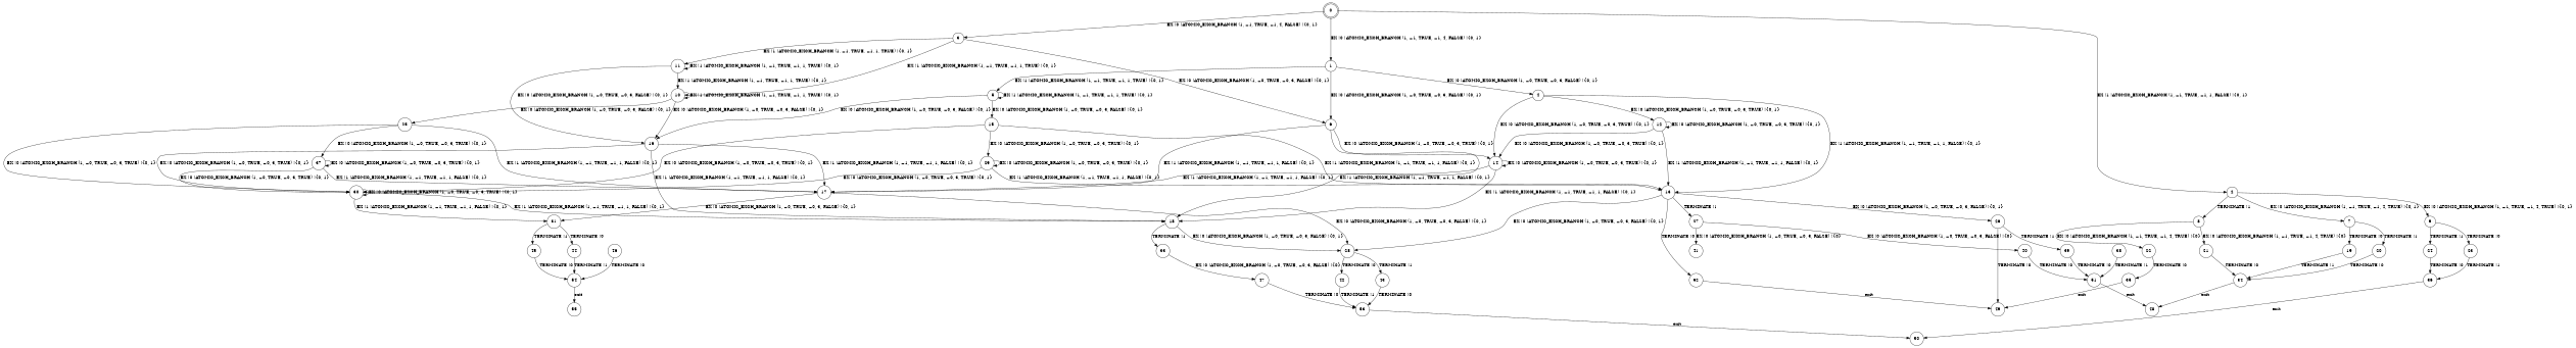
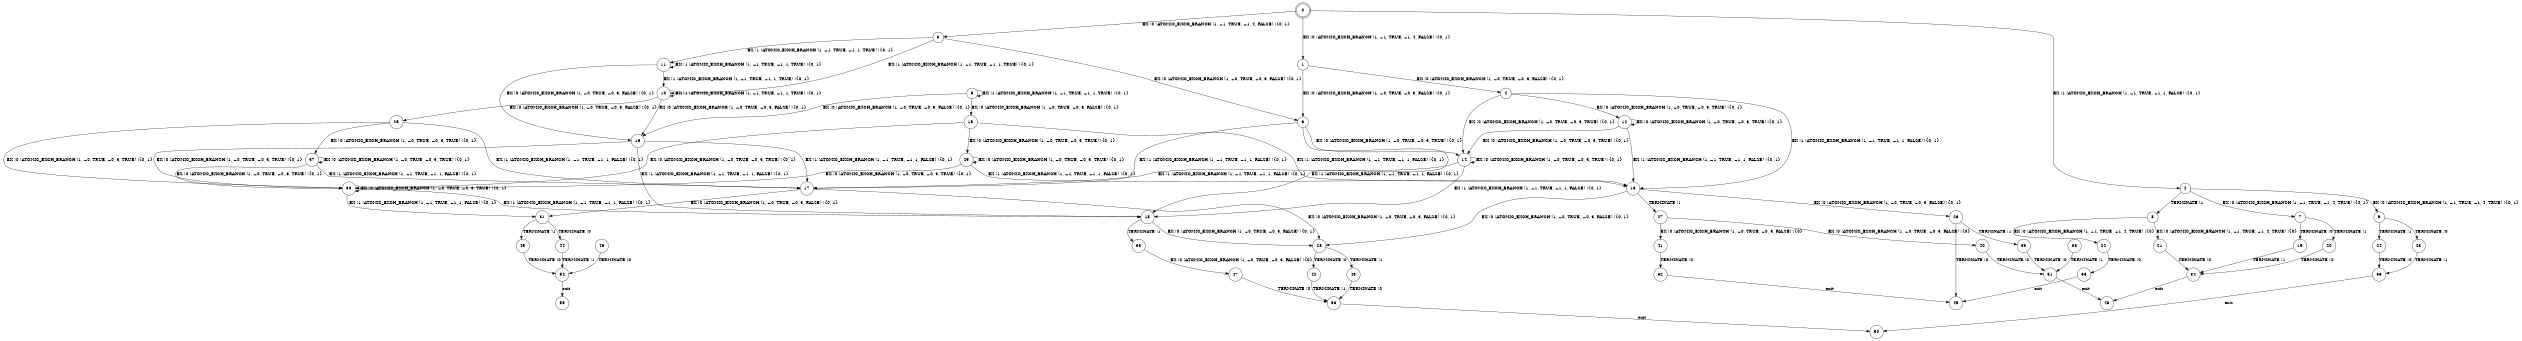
  digraph {
    node [shape=circle]
    0 [peripheries=2]
    1
    2
    3
    4
    5
    6
    7
    8
    9
    10
    11
    12
    13
    14
    15
    16
    17
    18
    19
    20
    21
    22
    23
    24
    25
    26
    27
    28
    29
    30
    31
    33
    34
    35
    36
    37
    39
    49
    40
    41
    42
    43
    44
    45
    47
    48
    50
    38
    51
    52
    53
    54
    46
    55
    0 -> 1 [label="EX !0 !ATOMIC_EXCH_BRANCH (1, +1, TRUE, +1, 4, FALSE) !{0, 1}"]
    0 -> 2 [label="EX !1 !ATOMIC_EXCH_BRANCH (1, +1, TRUE, +1, 1, FALSE) !{0, 1}"]
    0 -> 3 [label="EX !0 !ATOMIC_EXCH_BRANCH (1, +1, TRUE, +1, 4, FALSE) !{0, 1}"]
    1 -> 4 [label="EX !0 !ATOMIC_EXCH_BRANCH (1, +0, TRUE, +0, 3, FALSE) !{0, 1}"]
-   1 -> 5 [label="EX !1 !ATOMIC_EXCH_BRANCH (1, +1, TRUE, +1, 1, TRUE) !{0, 1}"]
    1 -> 6 [label="EX !0 !ATOMIC_EXCH_BRANCH (1, +0, TRUE, +0, 3, FALSE) !{0, 1}"]
    2 -> 7 [label="EX !0 !ATOMIC_EXCH_BRANCH (1, +1, TRUE, +1, 4, TRUE) !{0, 1}"]
    2 -> 8 [label="TERMINATE !1"]
    2 -> 9 [label="EX !0 !ATOMIC_EXCH_BRANCH (1, +1, TRUE, +1, 4, TRUE) !{0, 1}"]
    3 -> 6 [label="EX !0 !ATOMIC_EXCH_BRANCH (1, +0, TRUE, +0, 3, FALSE) !{0, 1}"]
    3 -> 10 [label="EX !1 !ATOMIC_EXCH_BRANCH (1, +1, TRUE, +1, 1, TRUE) !{0, 1}"]
    3 -> 11 [label="EX !1 !ATOMIC_EXCH_BRANCH (1, +1, TRUE, +1, 1, TRUE) !{0, 1}"]
    4 -> 12 [label="EX !0 !ATOMIC_EXCH_BRANCH (1, +0, TRUE, +0, 3, TRUE) !{0, 1}"]
    4 -> 13 [label="EX !1 !ATOMIC_EXCH_BRANCH (1, +1, TRUE, +1, 1, FALSE) !{0, 1}"]
    4 -> 14 [label="EX !0 !ATOMIC_EXCH_BRANCH (1, +0, TRUE, +0, 3, TRUE) !{0, 1}"]
    5 -> 5 [label="EX !1 !ATOMIC_EXCH_BRANCH (1, +1, TRUE, +1, 1, TRUE) !{0, 1}"]
    5 -> 15 [label="EX !0 !ATOMIC_EXCH_BRANCH (1, +0, TRUE, +0, 3, FALSE) !{0, 1}"]
    5 -> 16 [label="EX !0 !ATOMIC_EXCH_BRANCH (1, +0, TRUE, +0, 3, FALSE) !{0, 1}"]
    6 -> 14 [label="EX !0 !ATOMIC_EXCH_BRANCH (1, +0, TRUE, +0, 3, TRUE) !{0, 1}"]
    6 -> 17 [label="EX !1 !ATOMIC_EXCH_BRANCH (1, +1, TRUE, +1, 1, FALSE) !{0, 1}"]
    6 -> 18 [label="EX !1 !ATOMIC_EXCH_BRANCH (1, +1, TRUE, +1, 1, FALSE) !{0, 1}"]
    7 -> 19 [label="TERMINATE !0"]
    7 -> 20 [label="TERMINATE !1"]
    8 -> 21 [label="EX !0 !ATOMIC_EXCH_BRANCH (1, +1, TRUE, +1, 4, TRUE) !{0}"]
    8 -> 22 [label="EX !0 !ATOMIC_EXCH_BRANCH (1, +1, TRUE, +1, 4, TRUE) !{0}"]
    9 -> 23 [label="TERMINATE !0"]
    9 -> 24 [label="TERMINATE !1"]
    10 -> 10 [label="EX !1 !ATOMIC_EXCH_BRANCH (1, +1, TRUE, +1, 1, TRUE) !{0, 1}"]
    10 -> 16 [label="EX !0 !ATOMIC_EXCH_BRANCH (1, +0, TRUE, +0, 3, FALSE) !{0, 1}"]
    10 -> 25 [label="EX !0 !ATOMIC_EXCH_BRANCH (1, +0, TRUE, +0, 3, FALSE) !{0, 1}"]
    11 -> 10 [label="EX !1 !ATOMIC_EXCH_BRANCH (1, +1, TRUE, +1, 1, TRUE) !{0, 1}"]
    11 -> 11 [label="EX !1 !ATOMIC_EXCH_BRANCH (1, +1, TRUE, +1, 1, TRUE) !{0, 1}"]
    11 -> 16 [label="EX !0 !ATOMIC_EXCH_BRANCH (1, +0, TRUE, +0, 3, FALSE) !{0, 1}"]
    12 -> 12 [label="EX !0 !ATOMIC_EXCH_BRANCH (1, +0, TRUE, +0, 3, TRUE) !{0, 1}"]
    12 -> 13 [label="EX !1 !ATOMIC_EXCH_BRANCH (1, +1, TRUE, +1, 1, FALSE) !{0, 1}"]
    12 -> 14 [label="EX !0 !ATOMIC_EXCH_BRANCH (1, +0, TRUE, +0, 3, TRUE) !{0, 1}"]
    13 -> 26 [label="EX !0 !ATOMIC_EXCH_BRANCH (1, +0, TRUE, +0, 3, FALSE) !{0, 1}"]
    13 -> 27 [label="TERMINATE !1"]
    13 -> 28 [label="EX !0 !ATOMIC_EXCH_BRANCH (1, +0, TRUE, +0, 3, FALSE) !{0, 1}"]
    14 -> 14 [label="EX !0 !ATOMIC_EXCH_BRANCH (1, +0, TRUE, +0, 3, TRUE) !{0, 1}"]
    14 -> 17 [label="EX !1 !ATOMIC_EXCH_BRANCH (1, +1, TRUE, +1, 1, FALSE) !{0, 1}"]
    14 -> 18 [label="EX !1 !ATOMIC_EXCH_BRANCH (1, +1, TRUE, +1, 1, FALSE) !{0, 1}"]
    15 -> 13 [label="EX !1 !ATOMIC_EXCH_BRANCH (1, +1, TRUE, +1, 1, FALSE) !{0, 1}"]
    15 -> 29 [label="EX !0 !ATOMIC_EXCH_BRANCH (1, +0, TRUE, +0, 3, TRUE) !{0, 1}"]
    15 -> 30 [label="EX !0 !ATOMIC_EXCH_BRANCH (1, +0, TRUE, +0, 3, TRUE) !{0, 1}"]
    16 -> 17 [label="EX !1 !ATOMIC_EXCH_BRANCH (1, +1, TRUE, +1, 1, FALSE) !{0, 1}"]
    16 -> 18 [label="EX !1 !ATOMIC_EXCH_BRANCH (1, +1, TRUE, +1, 1, FALSE) !{0, 1}"]
    16 -> 30 [label="EX !0 !ATOMIC_EXCH_BRANCH (1, +0, TRUE, +0, 3, TRUE) !{0, 1}"]
    17 -> 28 [label="EX !0 !ATOMIC_EXCH_BRANCH (1, +0, TRUE, +0, 3, FALSE) !{0, 1}"]
    17 -> 31 [label="EX !0 !ATOMIC_EXCH_BRANCH (1, +0, TRUE, +0, 3, FALSE) !{0, 1}"]
    18 -> 28 [label="EX !0 !ATOMIC_EXCH_BRANCH (1, +0, TRUE, +0, 3, FALSE) !{0, 1}"]
    18 -> 33 [label="TERMINATE !1"]
    19 -> 34 [label="TERMINATE !1"]
    20 -> 34 [label="TERMINATE !0"]
    21 -> 34 [label="TERMINATE !0"]
    22 -> 35 [label="TERMINATE !0"]
    23 -> 36 [label="TERMINATE !1"]
    24 -> 36 [label="TERMINATE !0"]
    25 -> 17 [label="EX !1 !ATOMIC_EXCH_BRANCH (1, +1, TRUE, +1, 1, FALSE) !{0, 1}"]
    25 -> 30 [label="EX !0 !ATOMIC_EXCH_BRANCH (1, +0, TRUE, +0, 3, TRUE) !{0, 1}"]
    25 -> 37 [label="EX !0 !ATOMIC_EXCH_BRANCH (1, +0, TRUE, +0, 3, TRUE) !{0, 1}"]
    26 -> 39 [label="TERMINATE !1"]
    26 -> 49 [label="TERMINATE !0"]
    27 -> 40 [label="EX !0 !ATOMIC_EXCH_BRANCH (1, +0, TRUE, +0, 3, FALSE) !{0}"]
    27 -> 41 [label="EX !0 !ATOMIC_EXCH_BRANCH (1, +0, TRUE, +0, 3, FALSE) !{0}"]
    28 -> 42 [label="TERMINATE !0"]
    28 -> 43 [label="TERMINATE !1"]
    29 -> 13 [label="EX !1 !ATOMIC_EXCH_BRANCH (1, +1, TRUE, +1, 1, FALSE) !{0, 1}"]
    29 -> 29 [label="EX !0 !ATOMIC_EXCH_BRANCH (1, +0, TRUE, +0, 3, TRUE) !{0, 1}"]
    29 -> 30 [label="EX !0 !ATOMIC_EXCH_BRANCH (1, +0, TRUE, +0, 3, TRUE) !{0, 1}"]
    30 -> 18 [label="EX !1 !ATOMIC_EXCH_BRANCH (1, +1, TRUE, +1, 1, FALSE) !{0, 1}"]
    30 -> 30 [label="EX !0 !ATOMIC_EXCH_BRANCH (1, +0, TRUE, +0, 3, TRUE) !{0, 1}"]
    30 -> 31 [label="EX !1 !ATOMIC_EXCH_BRANCH (1, +1, TRUE, +1, 1, FALSE) !{0, 1}"]
    31 -> 44 [label="TERMINATE !0"]
    31 -> 45 [label="TERMINATE !1"]
    33 -> 47 [label="EX !0 !ATOMIC_EXCH_BRANCH (1, +0, TRUE, +0, 3, FALSE) !{0}"]
    34 -> 48 [label=exit]
    35 -> 49 [label=exit]
    36 -> 50 [label=exit]
    37 -> 17 [label="EX !1 !ATOMIC_EXCH_BRANCH (1, +1, TRUE, +1, 1, FALSE) !{0, 1}"]
    37 -> 30 [label="EX !0 !ATOMIC_EXCH_BRANCH (1, +0, TRUE, +0, 3, TRUE) !{0, 1}"]
    37 -> 37 [label="EX !0 !ATOMIC_EXCH_BRANCH (1, +0, TRUE, +0, 3, TRUE) !{0, 1}"]
    39 -> 51 [label="TERMINATE !0"]
    40 -> 51 [label="TERMINATE !0"]
-   13 -> 52 [label="TERMINATE !0"]
+   41 -> 52 [label="TERMINATE !0"]
    42 -> 53 [label="TERMINATE !1"]
    43 -> 53 [label="TERMINATE !0"]
    44 -> 54 [label="TERMINATE !1"]
    45 -> 54 [label="TERMINATE !0"]
    47 -> 53 [label="TERMINATE !0"]
    38 -> 51 [label="TERMINATE !1"]
    51 -> 48 [label=exit]
    52 -> 49 [label=exit]
    53 -> 50 [label=exit]
    54 -> 55 [label=exit]
    46 -> 54 [label="TERMINATE !0"]
  }
